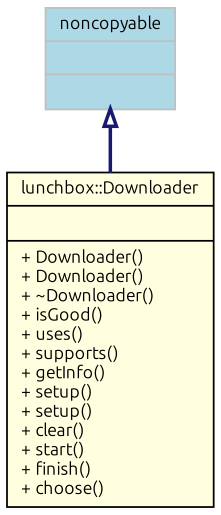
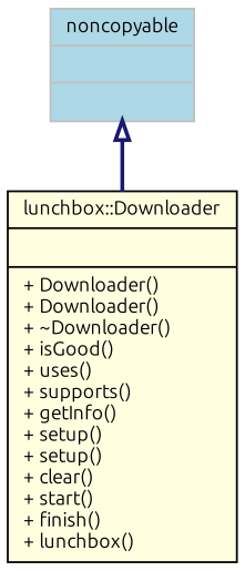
  digraph {
    fontname=Ubuntu
    node [fontname=Ubuntu fontsize=10 shape=record style=filled]
-   n1 [color=black fillcolor=lightyellow fontcolor=black height=0.2 label="{lunchbox::Downloader\n||+ Downloader()\l+ Downloader()\l+ ~Downloader()\l+ isGood()\l+ uses()\l+ supports()\l+ getInfo()\l+ setup()\l+ setup()\l+ clear()\l+ start()\l+ finish()\l+ choose()\l}" width=0.4]
+   n1 [color=black fillcolor=lightyellow fontcolor=black height=0.2 label="{lunchbox::Downloader\n||+ Downloader()\l+ Downloader()\l+ ~Downloader()\l+ isGood()\l+ uses()\l+ supports()\l+ getInfo()\l+ setup()\l+ setup()\l+ clear()\l+ start()\l+ finish()\l+ lunchbox()\l}" width=0.4]
    n2 [color=grey75 fillcolor=lightblue height=0.2 label="{noncopyable\n||}" width=0.4]
    n2 -> n1 [arrowtail=onormal color=midnightblue dir=back fontname=Ubuntu fontsize=10 labelfontname=Sans labelfontsize=10 style=bold]
  }
